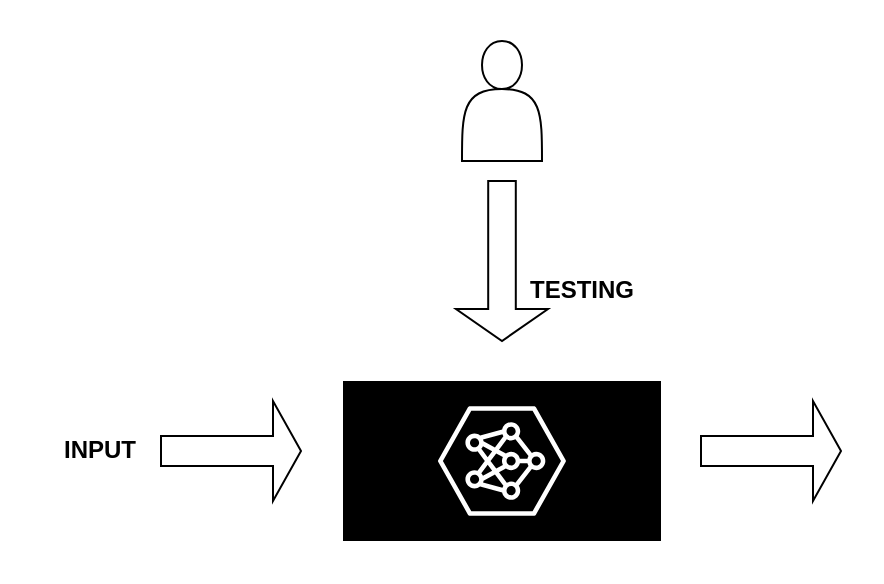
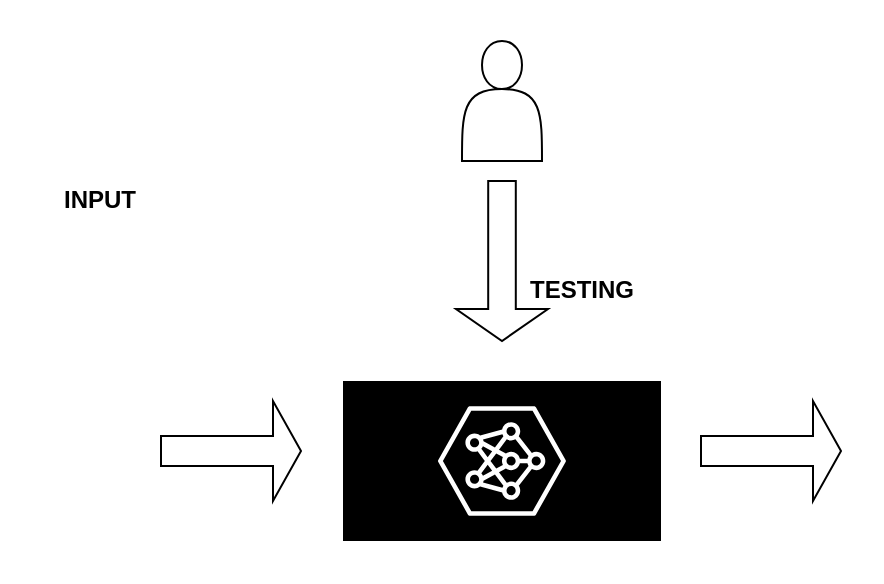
  <mxCell id="0" />
  <mxCell id="1" parent="0" />
  <mxCell id="2" value="" style="shape=actor;whiteSpace=wrap;html=1;" vertex="1" parent="1"><mxGeometry x="230.5" y="20" width="40" height="60" as="geometry" /></mxCell>
  <mxCell id="3" value="" style="sketch=0;points=[[0,0,0],[0.25,0,0],[0.5,0,0],[0.75,0,0],[1,0,0],[0,1,0],[0.25,1,0],[0.5,1,0],[0.75,1,0],[1,1,0],[0,0.25,0],[0,0.5,0],[0,0.75,0],[1,0.25,0],[1,0.5,0],[1,0.75,0]];outlineConnect=0;fontColor=#232F3E;fillColor=light-dark(#000000, #0e9d86);strokeColor=#ffffff;dashed=0;verticalLabelPosition=bottom;verticalAlign=top;align=center;html=1;fontSize=12;fontStyle=0;shape=mxgraph.aws4.resourceIcon;resIcon=mxgraph.aws4.neuron_ml_sdk;direction=south;" vertex="1" parent="1"><mxGeometry x="171" y="190" width="159" height="80" as="geometry" /></mxCell>
  <mxCell id="4" value="" style="shape=singleArrow;whiteSpace=wrap;html=1;" vertex="1" parent="1"><mxGeometry x="80" y="200" width="70" height="50" as="geometry" /></mxCell>
  <mxCell id="5" value="" style="shape=singleArrow;whiteSpace=wrap;html=1;" vertex="1" parent="1"><mxGeometry x="350" y="200" width="70" height="50" as="geometry" /></mxCell>
- <mxCell id="6" value="&lt;b&gt;INPUT&lt;/b&gt;" style="text;html=1;align=center;verticalAlign=middle;whiteSpace=wrap;rounded=0;" vertex="1" parent="1"><mxGeometry x="20" y="210" width="60" height="30" as="geometry" /></mxCell>
+ <mxCell id="6" value="&lt;b&gt;INPUT&lt;/b&gt;" style="text;html=1;align=center;verticalAlign=middle;whiteSpace=wrap;rounded=0;" vertex="1" parent="1"><mxGeometry x="20" y="85" width="60" height="30" as="geometry" /></mxCell>
  <mxCell id="7" value="" style="shape=singleArrow;direction=south;whiteSpace=wrap;html=1;" vertex="1" parent="1"><mxGeometry x="227.5" y="90" width="46" height="80" as="geometry" /></mxCell>
  <mxCell id="8" value="" style="shape=image;html=1;verticalAlign=top;verticalLabelPosition=bottom;labelBackgroundColor=#ffffff;imageAspect=0;aspect=fixed;image=https://cdn1.iconfinder.com/data/icons/seo-and-web-development-6/32/development_search_magnifier_magnifying_glass_loupe-67-128.png" vertex="1" parent="1"><mxGeometry x="270.5" y="110" width="30" height="30" as="geometry" /></mxCell>
  <mxCell id="9" value="&lt;b&gt;TESTING&lt;/b&gt;" style="text;html=1;align=center;verticalAlign=middle;whiteSpace=wrap;rounded=0;" vertex="1" parent="1"><mxGeometry x="260.5" y="130" width="60" height="30" as="geometry" /></mxCell>
